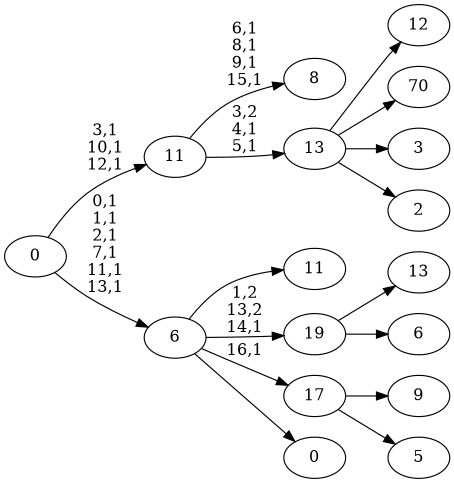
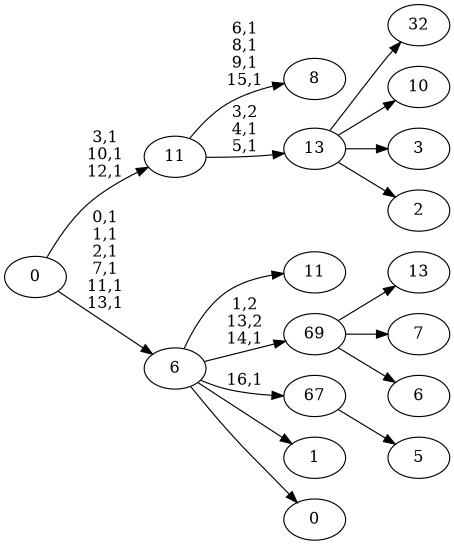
  digraph {
    rankdir=LR
    n1 [label=13]
-   n2 [label=12]
+   n2 [label=32]
    n3 [label=11]
-   n4 [label=70]
-   n5 [label=9]
+   n4 [label=10]
    n6 [label=8]
+   n7 [label=7]
    n8 [label=6]
-   19
+   19 [label=69]
    n10 [label=5]
-   17
+   17 [label=67]
    n12 [label=3]
    n13 [label=2]
    13
    11
+   n16 [label=1]
    n17 [label=0]
    6
    0
    19 -> n1
+   19 -> n7
    19 -> n8
-   17 -> n5
    17 -> n10
    13 -> n2
    13 -> n4
    13 -> n12
    13 -> n13
    11 -> n6 [label="6,1\n8,1\n9,1\n15,1"]
    11 -> 13 [label="3,2\n4,1\n5,1"]
    6 -> n3
    6 -> 19 [label="1,2\n13,2\n14,1"]
    6 -> 17 [label="16,1"]
+   6 -> n16
    6 -> n17
    0 -> 11 [label="3,1\n10,1\n12,1"]
    0 -> 6 [label="0,1\n1,1\n2,1\n7,1\n11,1\n13,1"]
  }
